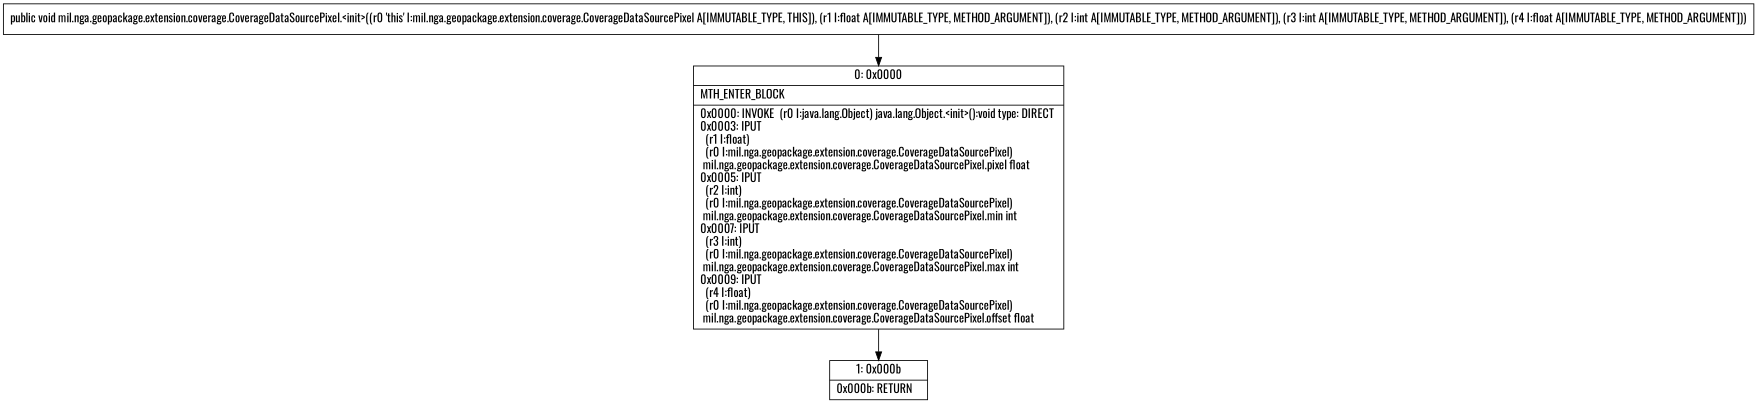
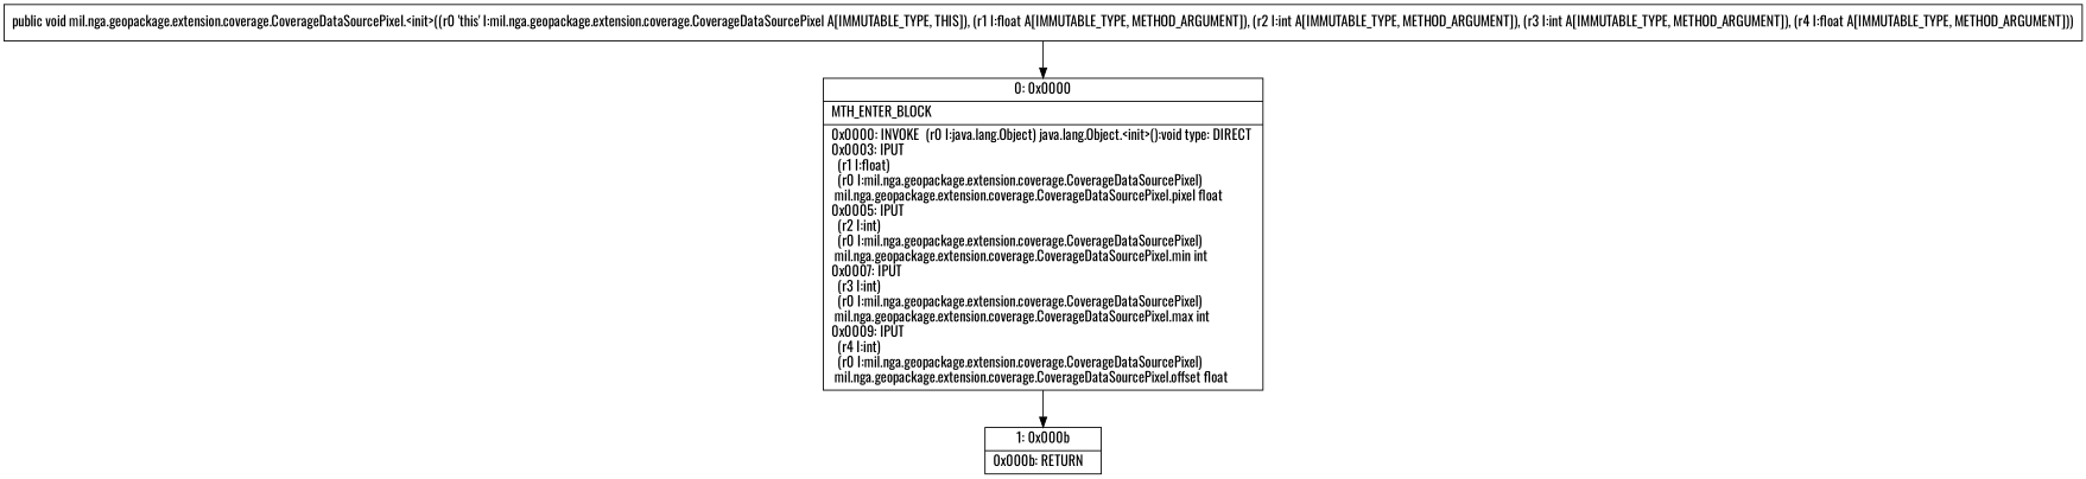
  digraph {
    fontname=Oswald
    node [shape=record fontname=Oswald]
    edge [fontname=Oswald]
-   n1 [label="{0\:\ 0x0000|MTH_ENTER_BLOCK\l|0x0000: INVOKE  (r0 I:java.lang.Object) java.lang.Object.\<init\>():void type: DIRECT \l0x0003: IPUT  \l  (r1 I:float)\l  (r0 I:mil.nga.geopackage.extension.coverage.CoverageDataSourcePixel)\l mil.nga.geopackage.extension.coverage.CoverageDataSourcePixel.pixel float \l0x0005: IPUT  \l  (r2 I:int)\l  (r0 I:mil.nga.geopackage.extension.coverage.CoverageDataSourcePixel)\l mil.nga.geopackage.extension.coverage.CoverageDataSourcePixel.min int \l0x0007: IPUT  \l  (r3 I:int)\l  (r0 I:mil.nga.geopackage.extension.coverage.CoverageDataSourcePixel)\l mil.nga.geopackage.extension.coverage.CoverageDataSourcePixel.max int \l0x0009: IPUT  \l  (r4 I:float)\l  (r0 I:mil.nga.geopackage.extension.coverage.CoverageDataSourcePixel)\l mil.nga.geopackage.extension.coverage.CoverageDataSourcePixel.offset float \l}"]
+   n1 [label="{0\:\ 0x0000|MTH_ENTER_BLOCK\l|0x0000: INVOKE  (r0 I:java.lang.Object) java.lang.Object.\<init\>():void type: DIRECT \l0x0003: IPUT  \l  (r1 I:float)\l  (r0 I:mil.nga.geopackage.extension.coverage.CoverageDataSourcePixel)\l mil.nga.geopackage.extension.coverage.CoverageDataSourcePixel.pixel float \l0x0005: IPUT  \l  (r2 I:int)\l  (r0 I:mil.nga.geopackage.extension.coverage.CoverageDataSourcePixel)\l mil.nga.geopackage.extension.coverage.CoverageDataSourcePixel.min int \l0x0007: IPUT  \l  (r3 I:int)\l  (r0 I:mil.nga.geopackage.extension.coverage.CoverageDataSourcePixel)\l mil.nga.geopackage.extension.coverage.CoverageDataSourcePixel.max int \l0x0009: IPUT  \l  (r4 I:int)\l  (r0 I:mil.nga.geopackage.extension.coverage.CoverageDataSourcePixel)\l mil.nga.geopackage.extension.coverage.CoverageDataSourcePixel.offset float \l}"]
    n2 [label="{1\:\ 0x000b|0x000b: RETURN   \l}"]
    n3 [label="{public void mil.nga.geopackage.extension.coverage.CoverageDataSourcePixel.\<init\>((r0 'this' I:mil.nga.geopackage.extension.coverage.CoverageDataSourcePixel A[IMMUTABLE_TYPE, THIS]), (r1 I:float A[IMMUTABLE_TYPE, METHOD_ARGUMENT]), (r2 I:int A[IMMUTABLE_TYPE, METHOD_ARGUMENT]), (r3 I:int A[IMMUTABLE_TYPE, METHOD_ARGUMENT]), (r4 I:float A[IMMUTABLE_TYPE, METHOD_ARGUMENT])) }"]
    n1 -> n2
    n3 -> n1
  }
